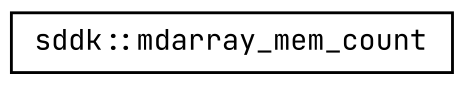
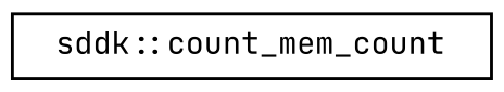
  digraph {
    rankdir=LR
    fontname="JetBrains Mono"
-   n1 [color=black fillcolor=white fontname="JetBrains Mono" fontsize=10 height=0.2 label="sddk::mdarray_mem_count" shape=record style=filled width=0.4]
+   n1 [color=black fillcolor=white fontname="JetBrains Mono" fontsize=10 height=0.2 label="sddk::count_mem_count" shape=record style=filled width=0.4]
  }
